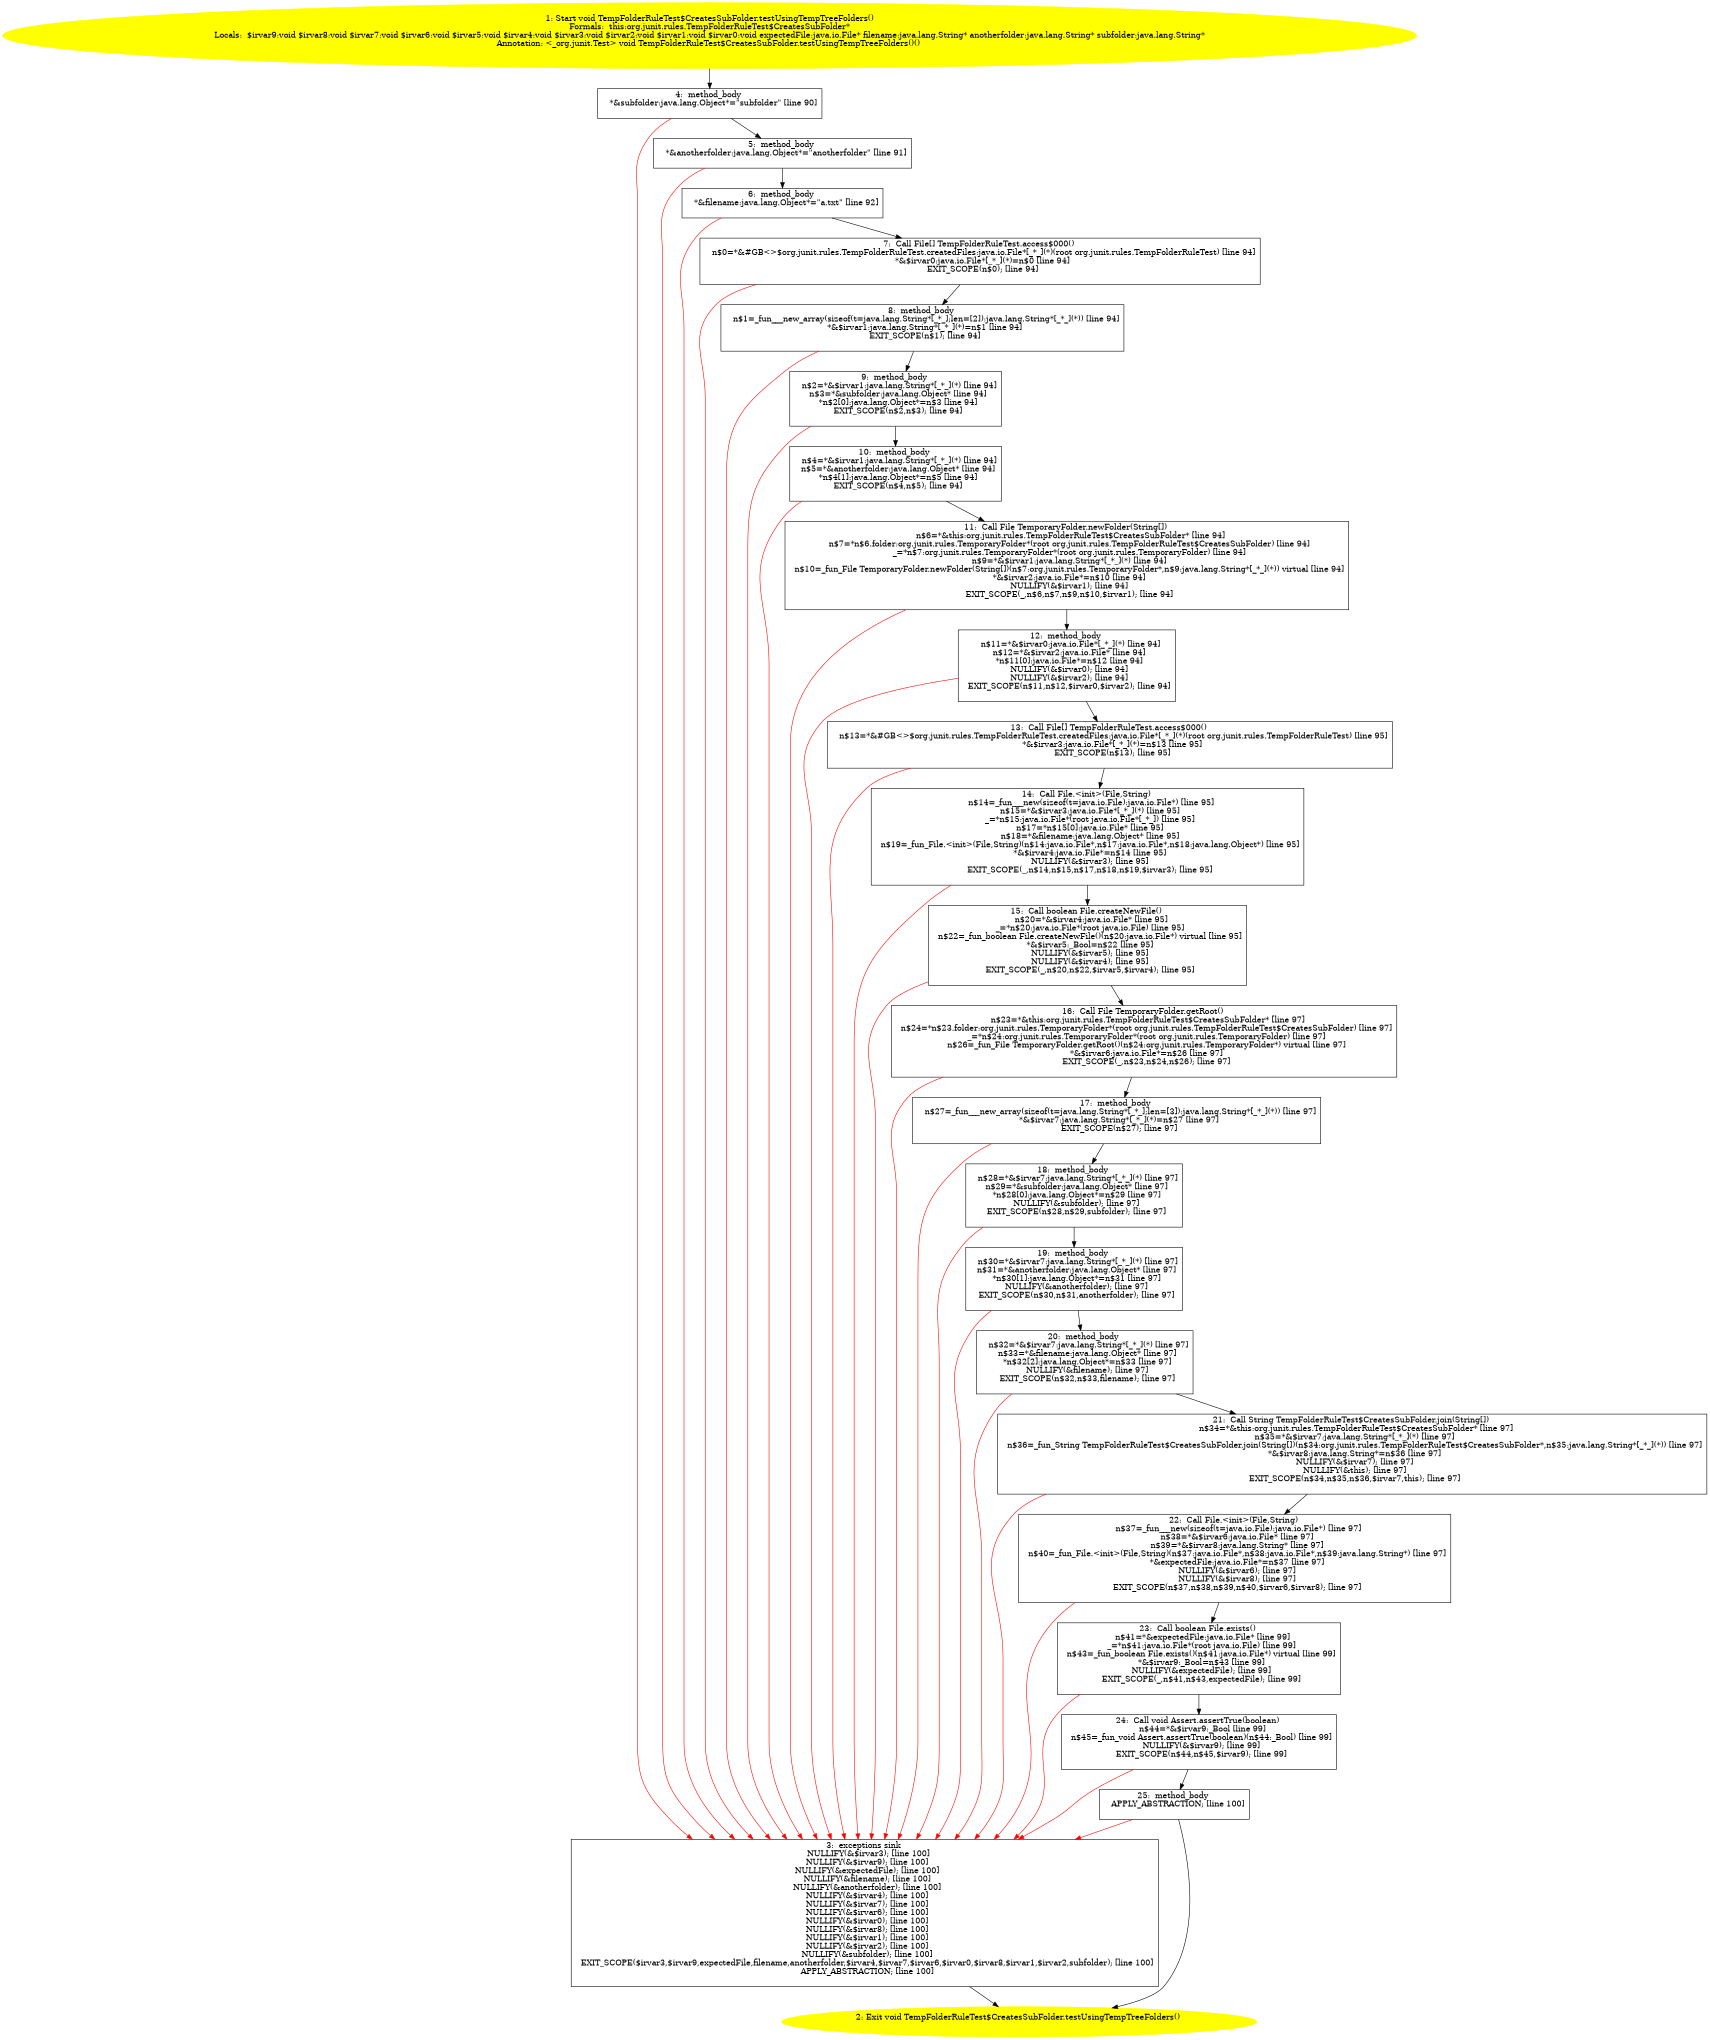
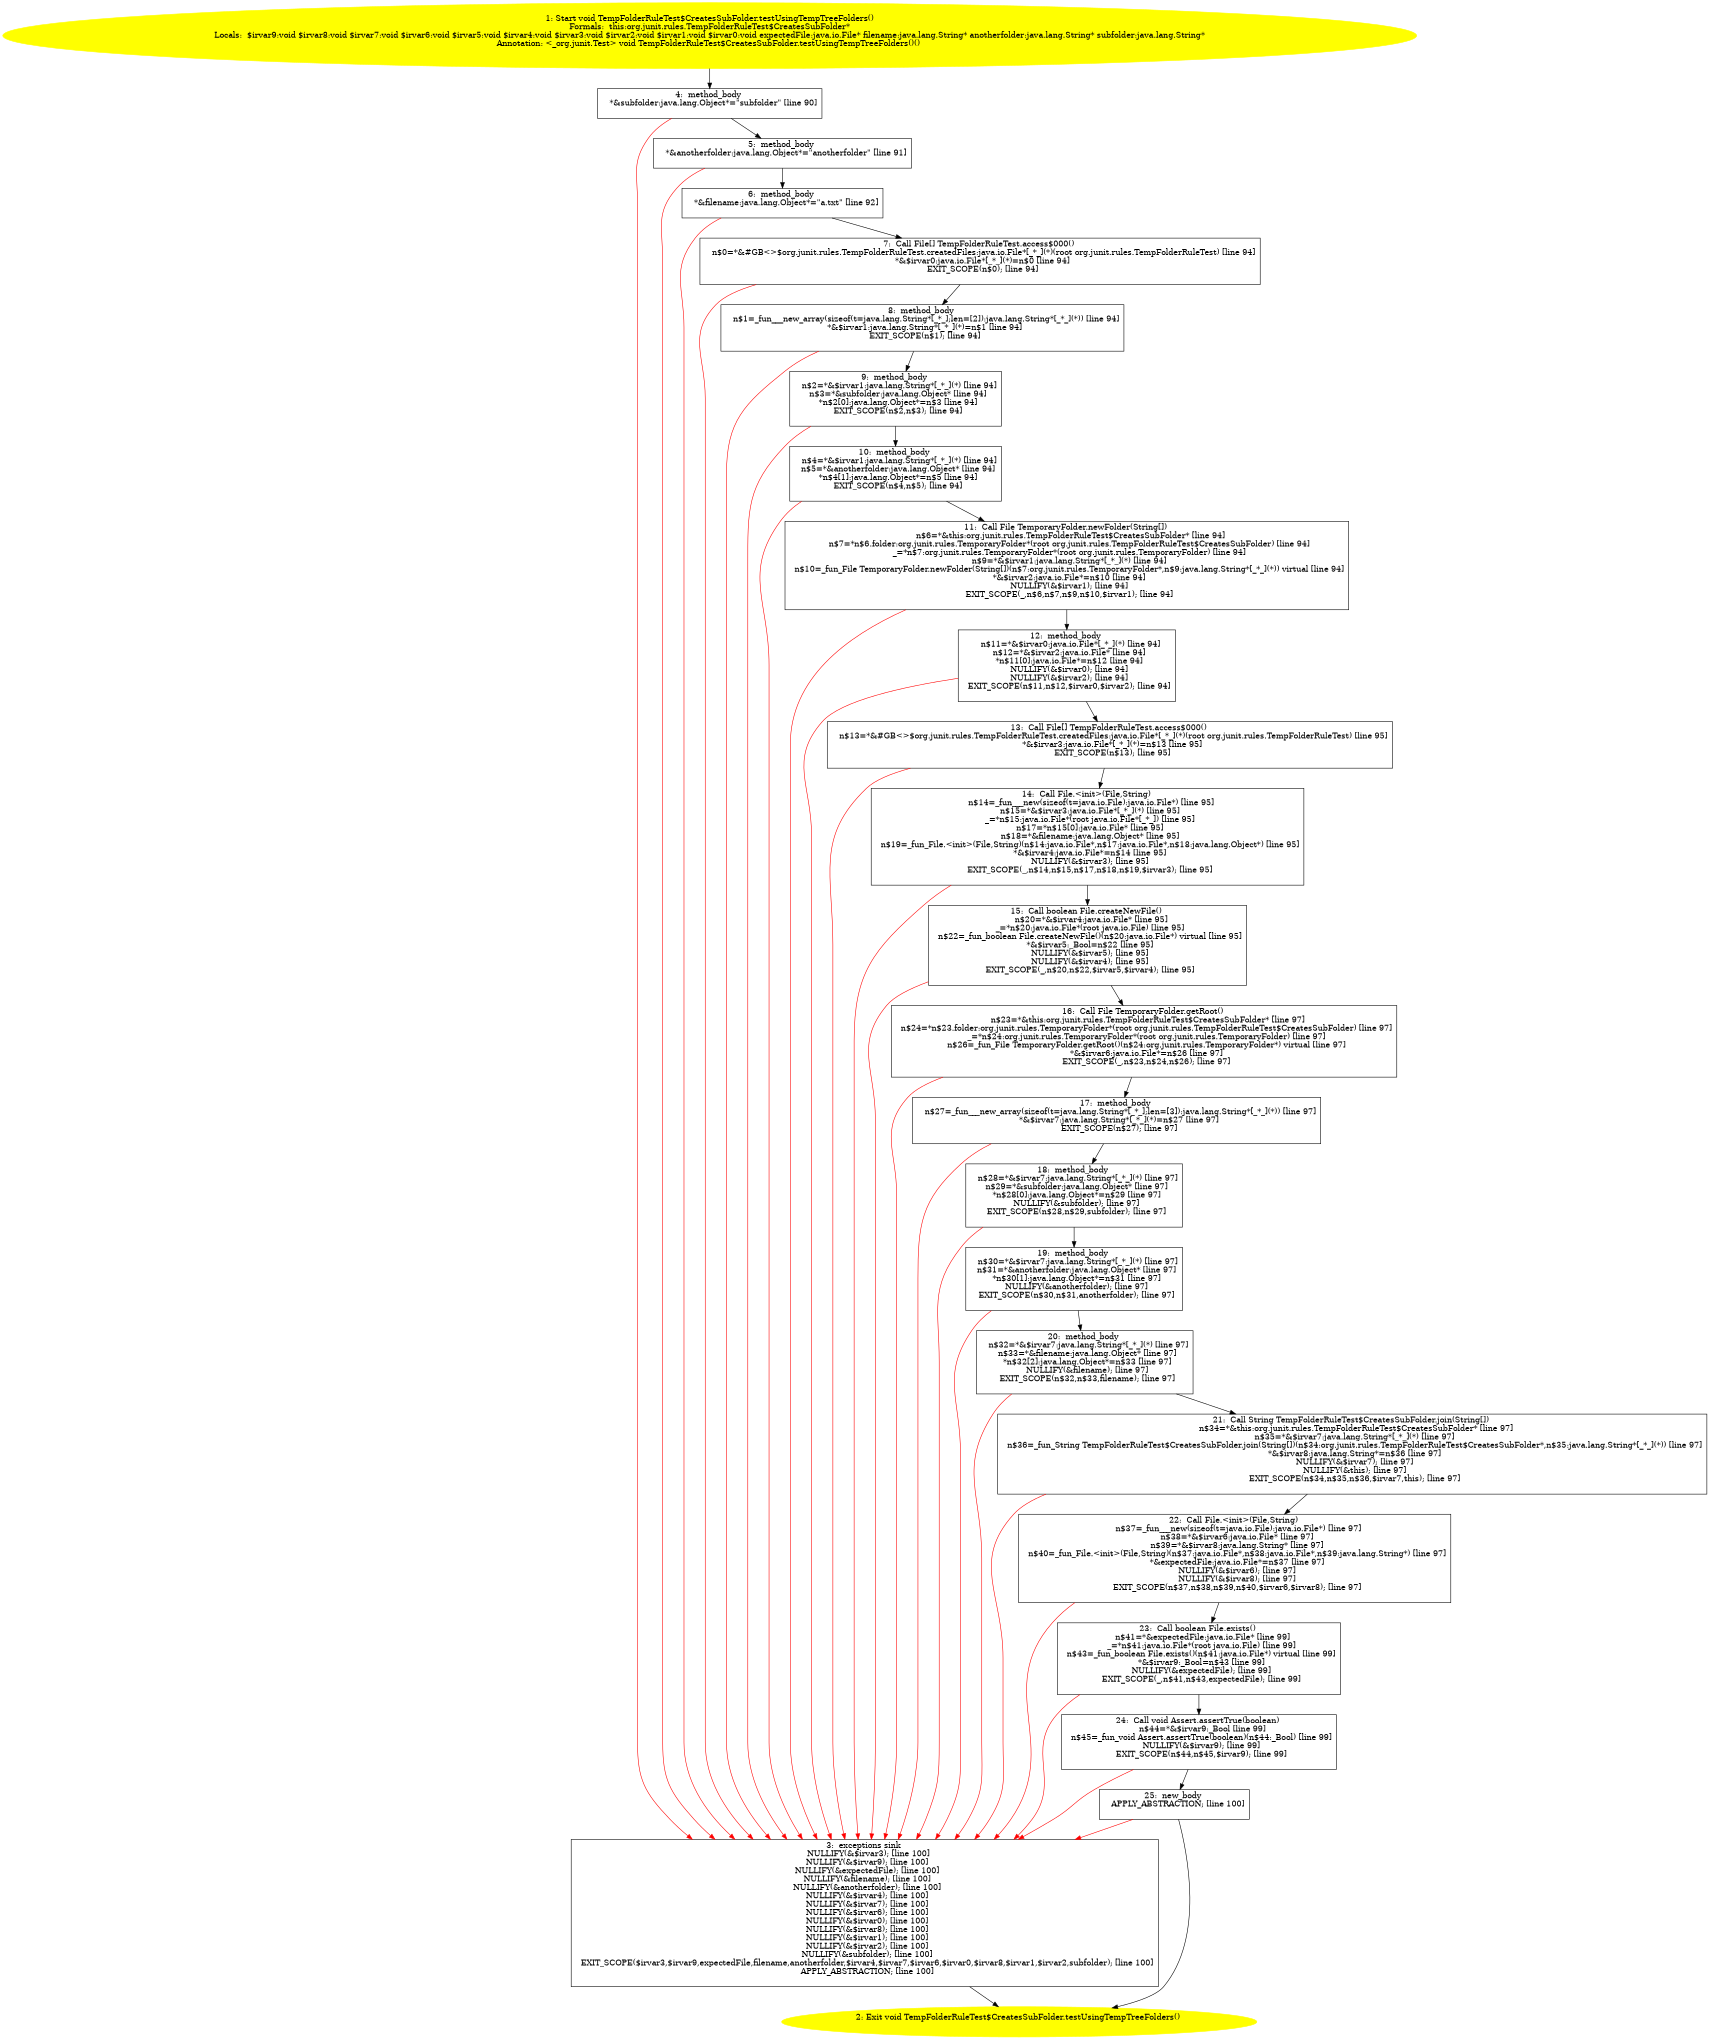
  digraph {
    node [shape=box]
    n1 [color=yellow label="1: Start void TempFolderRuleTest$CreatesSubFolder.testUsingTempTreeFolders()\nFormals:  this:org.junit.rules.TempFolderRuleTest$CreatesSubFolder*\nLocals:  $irvar9:void $irvar8:void $irvar7:void $irvar6:void $irvar5:void $irvar4:void $irvar3:void $irvar2:void $irvar1:void $irvar0:void expectedFile:java.io.File* filename:java.lang.String* anotherfolder:java.lang.String* subfolder:java.lang.String*\nAnnotation: <_org.junit.Test> void TempFolderRuleTest$CreatesSubFolder.testUsingTempTreeFolders()() \n  " style=filled shape=""]
    n2 [label="4:  method_body \n   *&subfolder:java.lang.Object*=\"subfolder\" [line 90]\n "]
    n3 [label="3:  exceptions sink \n   NULLIFY(&$irvar3); [line 100]\n  NULLIFY(&$irvar9); [line 100]\n  NULLIFY(&expectedFile); [line 100]\n  NULLIFY(&filename); [line 100]\n  NULLIFY(&anotherfolder); [line 100]\n  NULLIFY(&$irvar4); [line 100]\n  NULLIFY(&$irvar7); [line 100]\n  NULLIFY(&$irvar6); [line 100]\n  NULLIFY(&$irvar0); [line 100]\n  NULLIFY(&$irvar8); [line 100]\n  NULLIFY(&$irvar1); [line 100]\n  NULLIFY(&$irvar2); [line 100]\n  NULLIFY(&subfolder); [line 100]\n  EXIT_SCOPE($irvar3,$irvar9,expectedFile,filename,anotherfolder,$irvar4,$irvar7,$irvar6,$irvar0,$irvar8,$irvar1,$irvar2,subfolder); [line 100]\n  APPLY_ABSTRACTION; [line 100]\n "]
    n4 [label="5:  method_body \n   *&anotherfolder:java.lang.Object*=\"anotherfolder\" [line 91]\n "]
    n5 [color=yellow label="2: Exit void TempFolderRuleTest$CreatesSubFolder.testUsingTempTreeFolders() \n  " style=filled shape=""]
    n6 [label="6:  method_body \n   *&filename:java.lang.Object*=\"a.txt\" [line 92]\n "]
    n7 [label="7:  Call File[] TempFolderRuleTest.access$000() \n   n$0=*&#GB<>$org.junit.rules.TempFolderRuleTest.createdFiles:java.io.File*[_*_](*)(root org.junit.rules.TempFolderRuleTest) [line 94]\n  *&$irvar0:java.io.File*[_*_](*)=n$0 [line 94]\n  EXIT_SCOPE(n$0); [line 94]\n "]
    n8 [label="8:  method_body \n   n$1=_fun___new_array(sizeof(t=java.lang.String*[_*_];len=[2]):java.lang.String*[_*_](*)) [line 94]\n  *&$irvar1:java.lang.String*[_*_](*)=n$1 [line 94]\n  EXIT_SCOPE(n$1); [line 94]\n "]
    n9 [label="9:  method_body \n   n$2=*&$irvar1:java.lang.String*[_*_](*) [line 94]\n  n$3=*&subfolder:java.lang.Object* [line 94]\n  *n$2[0]:java.lang.Object*=n$3 [line 94]\n  EXIT_SCOPE(n$2,n$3); [line 94]\n "]
    n10 [label="10:  method_body \n   n$4=*&$irvar1:java.lang.String*[_*_](*) [line 94]\n  n$5=*&anotherfolder:java.lang.Object* [line 94]\n  *n$4[1]:java.lang.Object*=n$5 [line 94]\n  EXIT_SCOPE(n$4,n$5); [line 94]\n "]
    n11 [label="11:  Call File TemporaryFolder.newFolder(String[]) \n   n$6=*&this:org.junit.rules.TempFolderRuleTest$CreatesSubFolder* [line 94]\n  n$7=*n$6.folder:org.junit.rules.TemporaryFolder*(root org.junit.rules.TempFolderRuleTest$CreatesSubFolder) [line 94]\n  _=*n$7:org.junit.rules.TemporaryFolder*(root org.junit.rules.TemporaryFolder) [line 94]\n  n$9=*&$irvar1:java.lang.String*[_*_](*) [line 94]\n  n$10=_fun_File TemporaryFolder.newFolder(String[])(n$7:org.junit.rules.TemporaryFolder*,n$9:java.lang.String*[_*_](*)) virtual [line 94]\n  *&$irvar2:java.io.File*=n$10 [line 94]\n  NULLIFY(&$irvar1); [line 94]\n  EXIT_SCOPE(_,n$6,n$7,n$9,n$10,$irvar1); [line 94]\n "]
    n12 [label="12:  method_body \n   n$11=*&$irvar0:java.io.File*[_*_](*) [line 94]\n  n$12=*&$irvar2:java.io.File* [line 94]\n  *n$11[0]:java.io.File*=n$12 [line 94]\n  NULLIFY(&$irvar0); [line 94]\n  NULLIFY(&$irvar2); [line 94]\n  EXIT_SCOPE(n$11,n$12,$irvar0,$irvar2); [line 94]\n "]
    n13 [label="13:  Call File[] TempFolderRuleTest.access$000() \n   n$13=*&#GB<>$org.junit.rules.TempFolderRuleTest.createdFiles:java.io.File*[_*_](*)(root org.junit.rules.TempFolderRuleTest) [line 95]\n  *&$irvar3:java.io.File*[_*_](*)=n$13 [line 95]\n  EXIT_SCOPE(n$13); [line 95]\n "]
    n14 [label="14:  Call File.<init>(File,String) \n   n$14=_fun___new(sizeof(t=java.io.File):java.io.File*) [line 95]\n  n$15=*&$irvar3:java.io.File*[_*_](*) [line 95]\n  _=*n$15:java.io.File*(root java.io.File*[_*_]) [line 95]\n  n$17=*n$15[0]:java.io.File* [line 95]\n  n$18=*&filename:java.lang.Object* [line 95]\n  n$19=_fun_File.<init>(File,String)(n$14:java.io.File*,n$17:java.io.File*,n$18:java.lang.Object*) [line 95]\n  *&$irvar4:java.io.File*=n$14 [line 95]\n  NULLIFY(&$irvar3); [line 95]\n  EXIT_SCOPE(_,n$14,n$15,n$17,n$18,n$19,$irvar3); [line 95]\n "]
    n15 [label="15:  Call boolean File.createNewFile() \n   n$20=*&$irvar4:java.io.File* [line 95]\n  _=*n$20:java.io.File*(root java.io.File) [line 95]\n  n$22=_fun_boolean File.createNewFile()(n$20:java.io.File*) virtual [line 95]\n  *&$irvar5:_Bool=n$22 [line 95]\n  NULLIFY(&$irvar5); [line 95]\n  NULLIFY(&$irvar4); [line 95]\n  EXIT_SCOPE(_,n$20,n$22,$irvar5,$irvar4); [line 95]\n "]
    n16 [label="16:  Call File TemporaryFolder.getRoot() \n   n$23=*&this:org.junit.rules.TempFolderRuleTest$CreatesSubFolder* [line 97]\n  n$24=*n$23.folder:org.junit.rules.TemporaryFolder*(root org.junit.rules.TempFolderRuleTest$CreatesSubFolder) [line 97]\n  _=*n$24:org.junit.rules.TemporaryFolder*(root org.junit.rules.TemporaryFolder) [line 97]\n  n$26=_fun_File TemporaryFolder.getRoot()(n$24:org.junit.rules.TemporaryFolder*) virtual [line 97]\n  *&$irvar6:java.io.File*=n$26 [line 97]\n  EXIT_SCOPE(_,n$23,n$24,n$26); [line 97]\n "]
    n17 [label="17:  method_body \n   n$27=_fun___new_array(sizeof(t=java.lang.String*[_*_];len=[3]):java.lang.String*[_*_](*)) [line 97]\n  *&$irvar7:java.lang.String*[_*_](*)=n$27 [line 97]\n  EXIT_SCOPE(n$27); [line 97]\n "]
    n18 [label="18:  method_body \n   n$28=*&$irvar7:java.lang.String*[_*_](*) [line 97]\n  n$29=*&subfolder:java.lang.Object* [line 97]\n  *n$28[0]:java.lang.Object*=n$29 [line 97]\n  NULLIFY(&subfolder); [line 97]\n  EXIT_SCOPE(n$28,n$29,subfolder); [line 97]\n "]
    n19 [label="19:  method_body \n   n$30=*&$irvar7:java.lang.String*[_*_](*) [line 97]\n  n$31=*&anotherfolder:java.lang.Object* [line 97]\n  *n$30[1]:java.lang.Object*=n$31 [line 97]\n  NULLIFY(&anotherfolder); [line 97]\n  EXIT_SCOPE(n$30,n$31,anotherfolder); [line 97]\n "]
    n20 [label="20:  method_body \n   n$32=*&$irvar7:java.lang.String*[_*_](*) [line 97]\n  n$33=*&filename:java.lang.Object* [line 97]\n  *n$32[2]:java.lang.Object*=n$33 [line 97]\n  NULLIFY(&filename); [line 97]\n  EXIT_SCOPE(n$32,n$33,filename); [line 97]\n "]
    n21 [label="21:  Call String TempFolderRuleTest$CreatesSubFolder.join(String[]) \n   n$34=*&this:org.junit.rules.TempFolderRuleTest$CreatesSubFolder* [line 97]\n  n$35=*&$irvar7:java.lang.String*[_*_](*) [line 97]\n  n$36=_fun_String TempFolderRuleTest$CreatesSubFolder.join(String[])(n$34:org.junit.rules.TempFolderRuleTest$CreatesSubFolder*,n$35:java.lang.String*[_*_](*)) [line 97]\n  *&$irvar8:java.lang.String*=n$36 [line 97]\n  NULLIFY(&$irvar7); [line 97]\n  NULLIFY(&this); [line 97]\n  EXIT_SCOPE(n$34,n$35,n$36,$irvar7,this); [line 97]\n "]
    n22 [label="22:  Call File.<init>(File,String) \n   n$37=_fun___new(sizeof(t=java.io.File):java.io.File*) [line 97]\n  n$38=*&$irvar6:java.io.File* [line 97]\n  n$39=*&$irvar8:java.lang.String* [line 97]\n  n$40=_fun_File.<init>(File,String)(n$37:java.io.File*,n$38:java.io.File*,n$39:java.lang.String*) [line 97]\n  *&expectedFile:java.io.File*=n$37 [line 97]\n  NULLIFY(&$irvar6); [line 97]\n  NULLIFY(&$irvar8); [line 97]\n  EXIT_SCOPE(n$37,n$38,n$39,n$40,$irvar6,$irvar8); [line 97]\n "]
    n23 [label="23:  Call boolean File.exists() \n   n$41=*&expectedFile:java.io.File* [line 99]\n  _=*n$41:java.io.File*(root java.io.File) [line 99]\n  n$43=_fun_boolean File.exists()(n$41:java.io.File*) virtual [line 99]\n  *&$irvar9:_Bool=n$43 [line 99]\n  NULLIFY(&expectedFile); [line 99]\n  EXIT_SCOPE(_,n$41,n$43,expectedFile); [line 99]\n "]
    n24 [label="24:  Call void Assert.assertTrue(boolean) \n   n$44=*&$irvar9:_Bool [line 99]\n  n$45=_fun_void Assert.assertTrue(boolean)(n$44:_Bool) [line 99]\n  NULLIFY(&$irvar9); [line 99]\n  EXIT_SCOPE(n$44,n$45,$irvar9); [line 99]\n "]
-   n25 [label="25:  method_body \n   APPLY_ABSTRACTION; [line 100]\n "]
+   n25 [label="25:  new_body \n   APPLY_ABSTRACTION; [line 100]\n "]
    n1 -> n2
    n2 -> n3 [color=red]
    n2 -> n4
    n3 -> n5
    n4 -> n3 [color=red]
    n4 -> n6
    n6 -> n3 [color=red]
    n6 -> n7
    n7 -> n3 [color=red]
    n7 -> n8
    n8 -> n3 [color=red]
    n8 -> n9
    n9 -> n3 [color=red]
    n9 -> n10
    n10 -> n3 [color=red]
    n10 -> n11
    n11 -> n3 [color=red]
    n11 -> n12
    n12 -> n3 [color=red]
    n12 -> n13
    n13 -> n3 [color=red]
    n13 -> n14
    n14 -> n3 [color=red]
    n14 -> n15
    n15 -> n3 [color=red]
    n15 -> n16
    n16 -> n3 [color=red]
    n16 -> n17
    n17 -> n3 [color=red]
    n17 -> n18
    n18 -> n3 [color=red]
    n18 -> n19
    n19 -> n3 [color=red]
    n19 -> n20
    n20 -> n3 [color=red]
    n20 -> n21
    n21 -> n3 [color=red]
    n21 -> n22
    n22 -> n3 [color=red]
    n22 -> n23
    n23 -> n3 [color=red]
    n23 -> n24
    n24 -> n3 [color=red]
    n24 -> n25
    n25 -> n3 [color=red]
    n25 -> n5
  }
